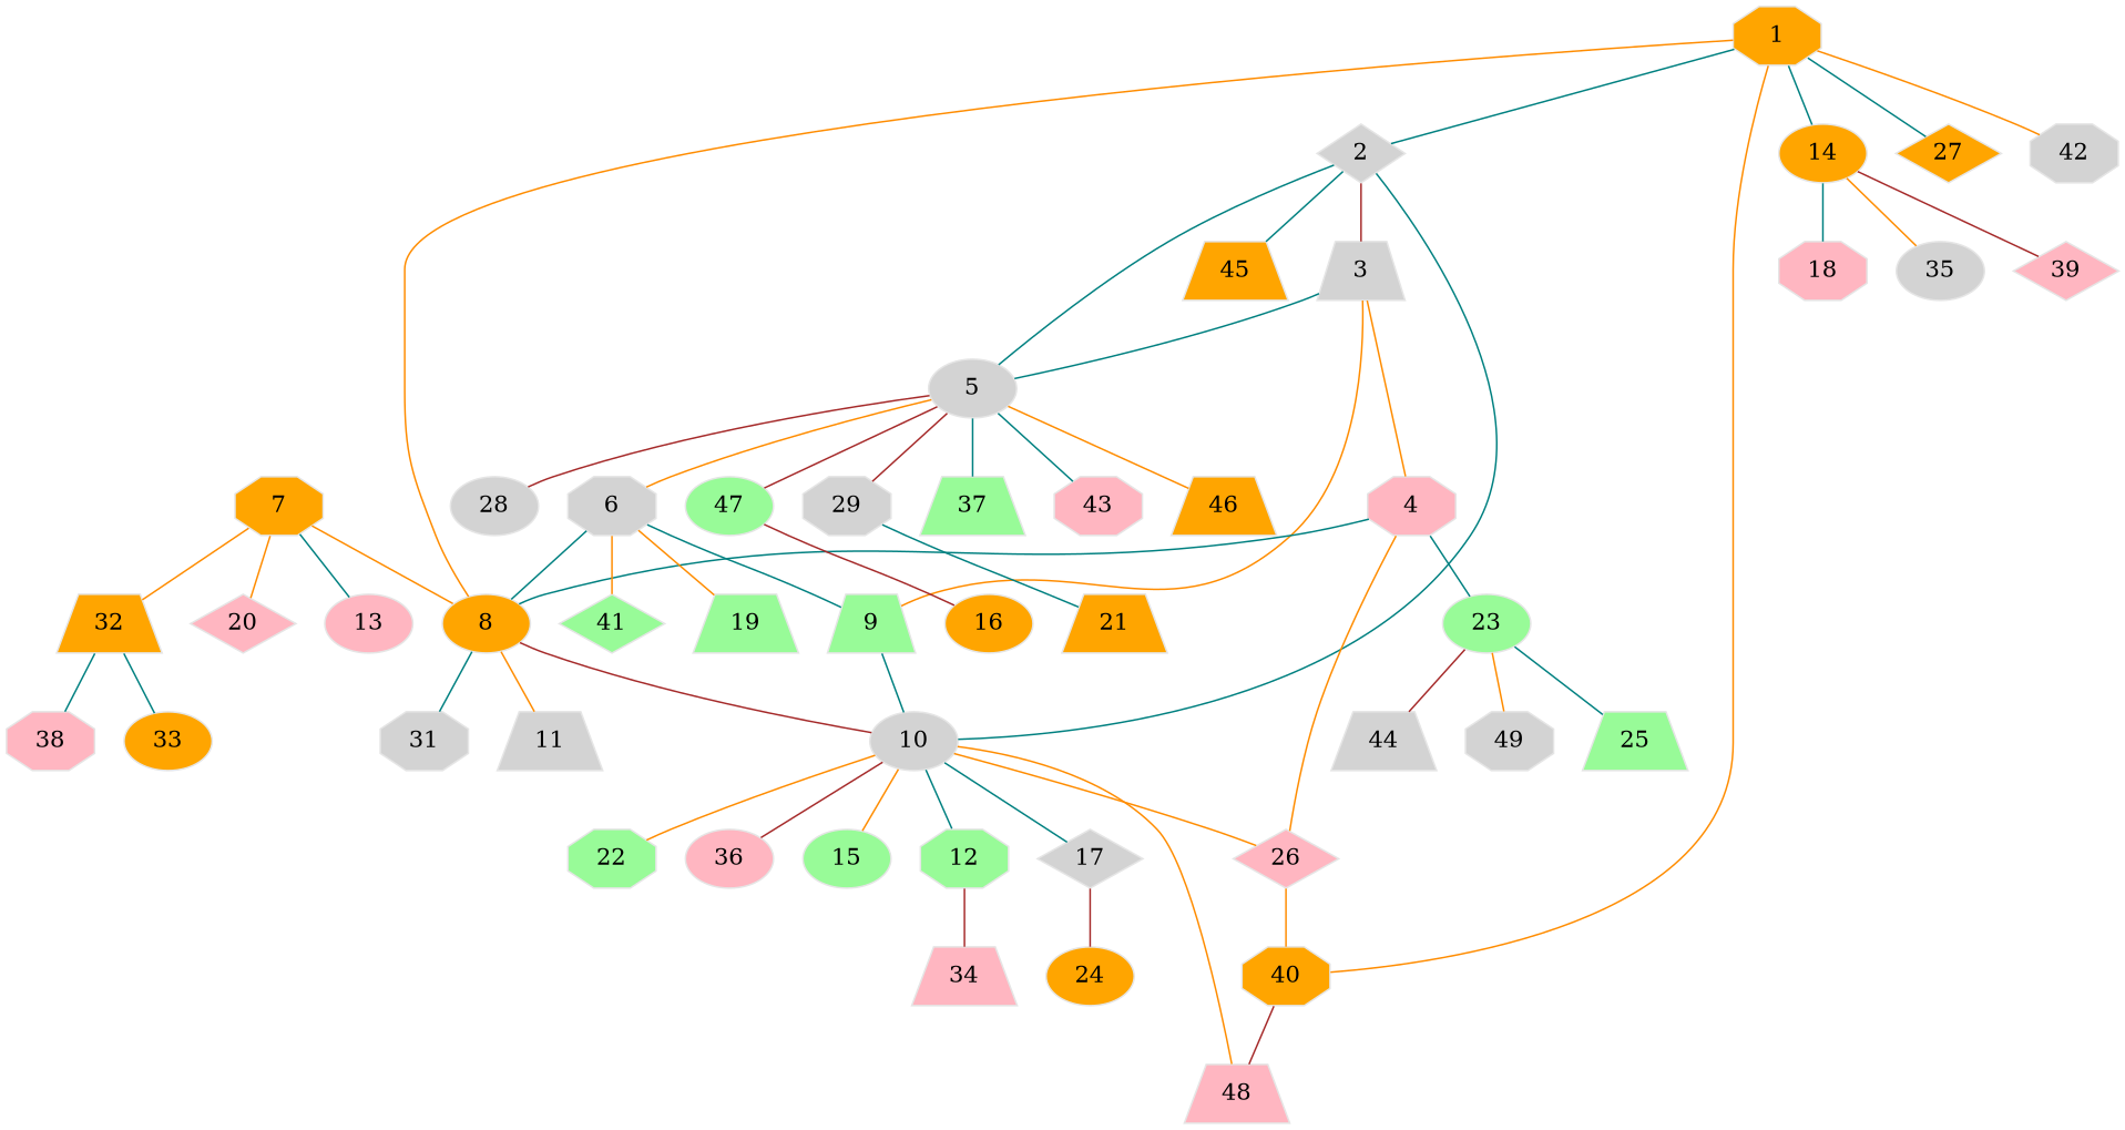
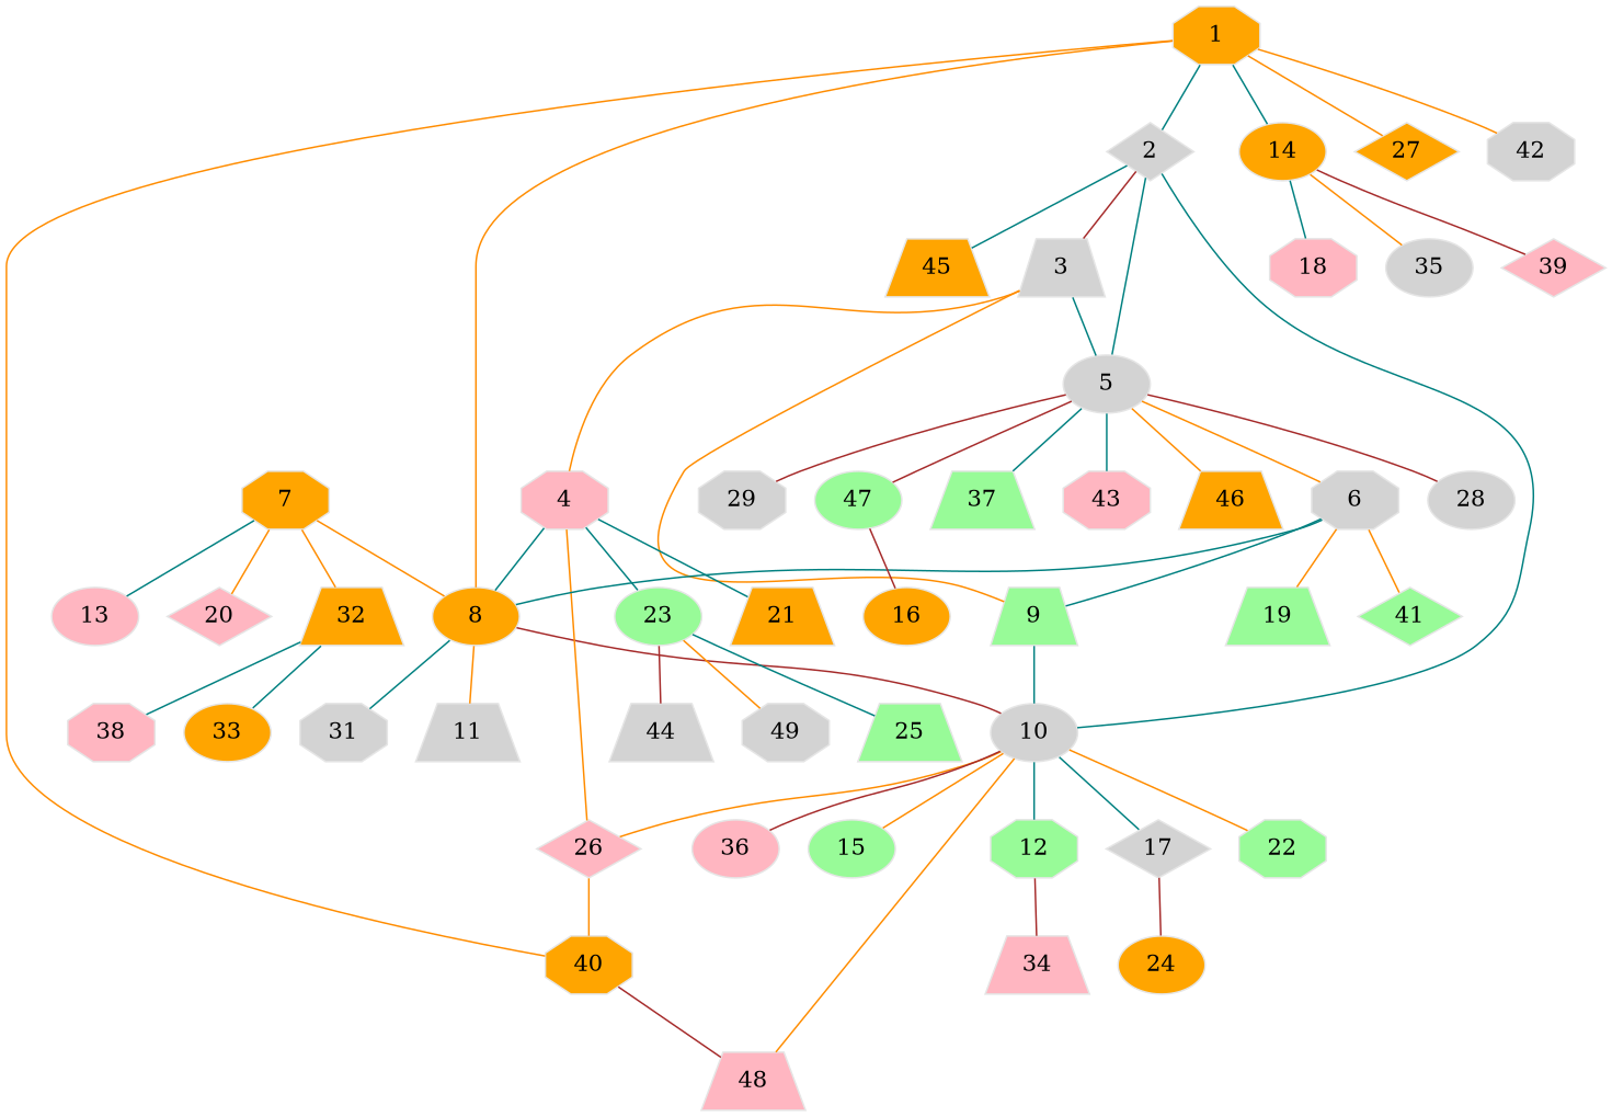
  graph {
    node [color=gray90 fillcolor=lightgrey shape=octagon style=filled]
    edge [color=teal]
    1 [fillcolor=orange]
    2 [shape=diamond]
    8 [fillcolor=orange shape=ellipse]
    14 [fillcolor=orange shape=ellipse]
    27 [fillcolor=orange shape=diamond]
    40 [fillcolor=orange]
    42
    3 [shape=trapezium]
    5 [shape=ellipse]
    10 [shape=ellipse]
    45 [fillcolor=orange shape=trapezium]
    11 [shape=trapezium]
    31
    18 [fillcolor=lightpink]
    35 [shape=ellipse]
    39 [fillcolor=lightpink shape=diamond]
    48 [fillcolor=lightpink shape=trapezium]
    4 [fillcolor=lightpink]
    9 [fillcolor=palegreen shape=trapezium]
    6
    28 [shape=ellipse]
    29
    37 [fillcolor=palegreen shape=trapezium]
    43 [fillcolor=lightpink]
    46 [fillcolor=orange shape=trapezium]
    47 [fillcolor=palegreen shape=ellipse]
    26 [fillcolor=lightpink shape=diamond]
    12 [fillcolor=palegreen]
    15 [fillcolor=palegreen shape=ellipse]
    17 [shape=diamond]
    22 [fillcolor=palegreen]
    36 [fillcolor=lightpink shape=ellipse]
    21 [fillcolor=orange shape=trapezium]
    23 [fillcolor=palegreen shape=ellipse]
    25 [fillcolor=palegreen shape=trapezium]
    44 [shape=trapezium]
    49
    19 [fillcolor=palegreen shape=trapezium]
    41 [fillcolor=palegreen shape=diamond]
    16 [fillcolor=orange shape=ellipse]
    7 [fillcolor=orange]
    13 [fillcolor=lightpink shape=ellipse]
    20 [fillcolor=lightpink shape=diamond]
    32 [fillcolor=orange shape=trapezium]
    33 [fillcolor=orange shape=ellipse]
    38 [fillcolor=lightpink]
    34 [fillcolor=lightpink shape=trapezium]
    24 [fillcolor=orange shape=ellipse]
    1 -- 2
    1 -- 8 [color=darkorange]
    1 -- 14
-   1 -- 27
+   1 -- 27 [color=darkorange]
    1 -- 40 [color=darkorange]
    1 -- 42 [color=darkorange]
    2 -- 3 [color=brown]
    2 -- 5
    2 -- 10
    2 -- 45
    8 -- 10 [color=brown]
    8 -- 11 [color=darkorange]
    8 -- 31
    14 -- 18
    14 -- 35 [color=darkorange]
    14 -- 39 [color=brown]
    40 -- 48 [color=brown]
    3 -- 5
    3 -- 4 [color=darkorange]
    3 -- 9 [color=darkorange]
    5 -- 6 [color=darkorange]
    5 -- 28 [color=brown]
    5 -- 29 [color=brown]
    5 -- 37
    5 -- 43
    5 -- 46 [color=darkorange]
    5 -- 47 [color=brown]
    10 -- 48 [color=darkorange]
    10 -- 26 [color=darkorange]
    10 -- 12
    10 -- 15 [color=darkorange]
    10 -- 17
    10 -- 22 [color=darkorange]
    10 -- 36 [color=brown]
    4 -- 8
    4 -- 26 [color=darkorange]
-   29 -- 21
+   4 -- 21
    4 -- 23
    9 -- 10
    6 -- 8
    6 -- 9
    6 -- 19 [color=darkorange]
    6 -- 41 [color=darkorange]
    47 -- 16 [color=brown]
    26 -- 40 [color=darkorange]
    12 -- 34 [color=brown]
    17 -- 24 [color=brown]
    23 -- 25
    23 -- 44 [color=brown]
    23 -- 49 [color=darkorange]
    7 -- 8 [color=darkorange]
    7 -- 13
    7 -- 20 [color=darkorange]
    7 -- 32 [color=darkorange]
    32 -- 33
    32 -- 38
  }
